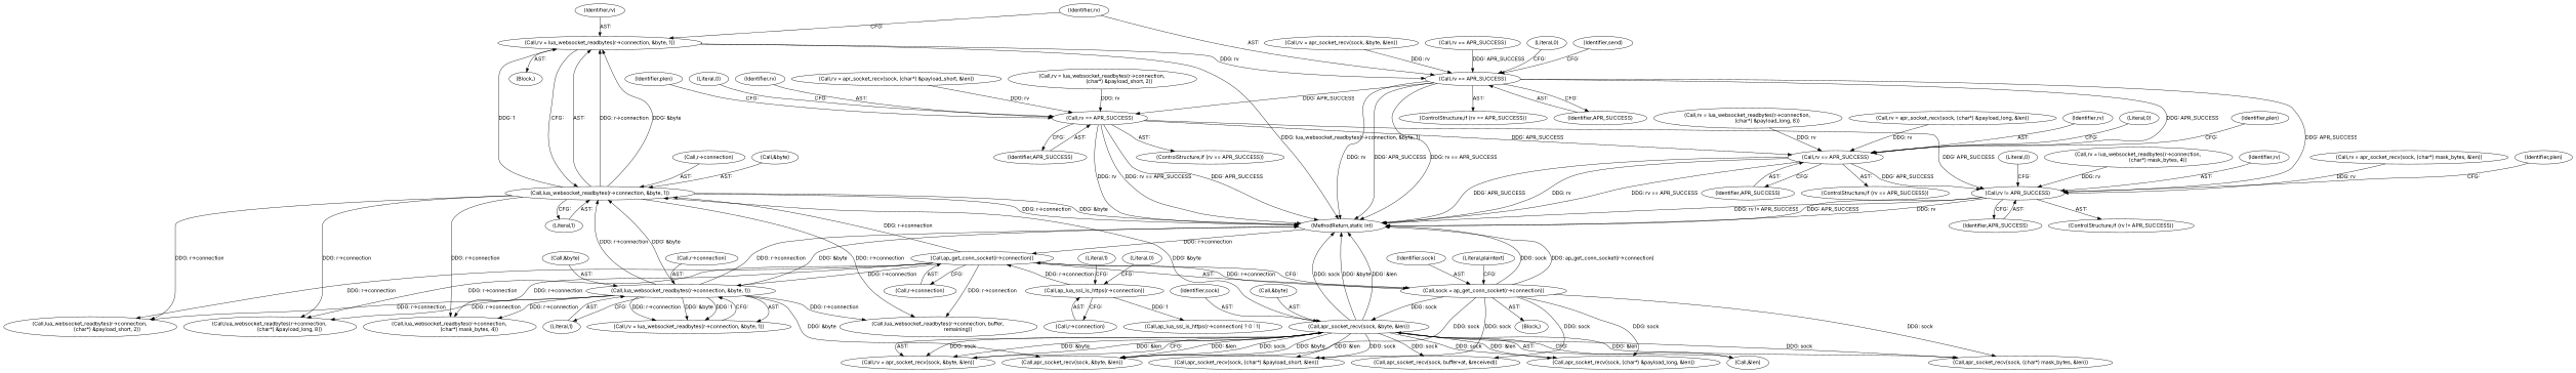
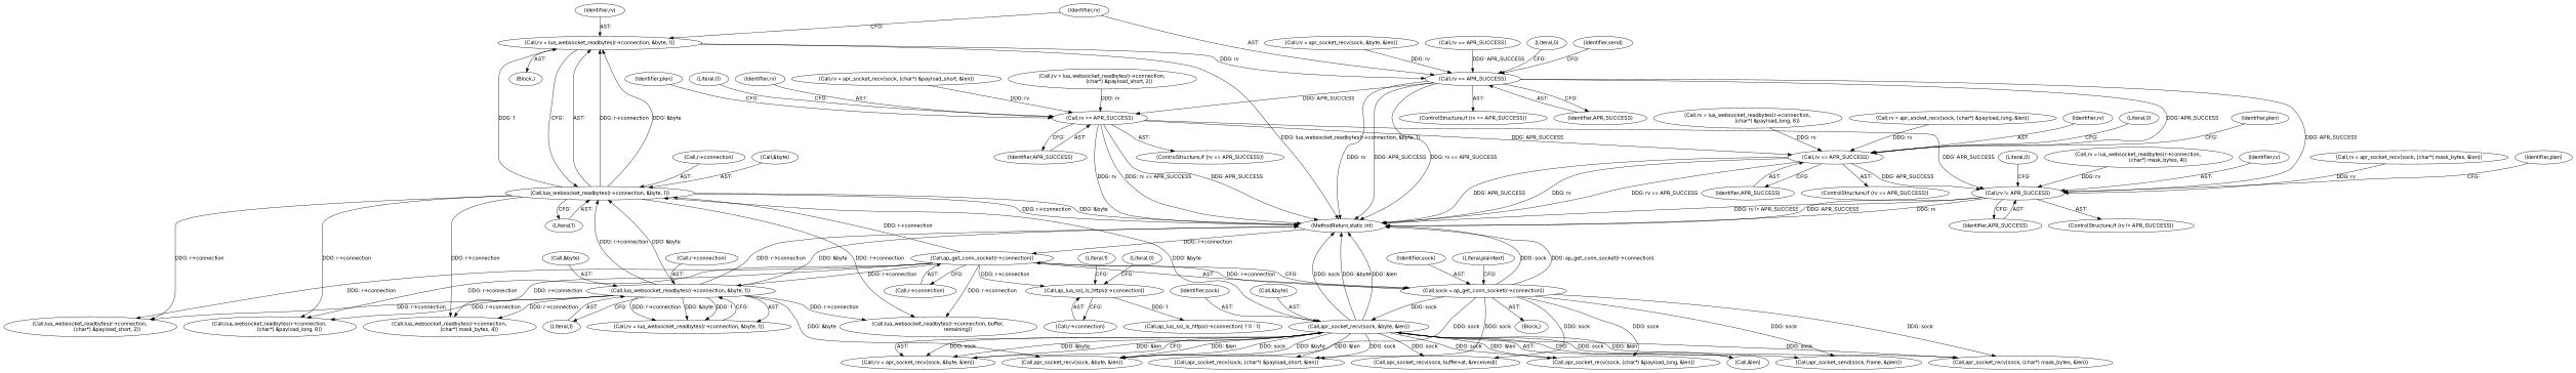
  digraph {
    fontname=Inter
    node [fontname=Inter]
    edge [fontname=Inter]
    n1 [label="(Call,rv = lua_websocket_readbytes(r->connection, &byte, 1))"]
    n2 [label="(Call,lua_websocket_readbytes(r->connection, &byte, 1))"]
    n3 [label="(Call,rv == APR_SUCCESS)"]
    n4 [label="(Block,)"]
    n5 [label="(MethodReturn,static int)"]
    n6 [label="(Call,lua_websocket_readbytes(r->connection, buffer, \n                            remaining))"]
    n7 [label="(Call,lua_websocket_readbytes(r->connection, \n                            (char*) &payload_long, 8))"]
    n8 [label="(Call,lua_websocket_readbytes(r->connection, \n                            (char*) mask_bytes, 4))"]
    n9 [label="(Literal,1)"]
    n10 [label="(Call,lua_websocket_readbytes(r->connection, \n                        (char*) &payload_short, 2))"]
    n11 [label="(Call,rv == APR_SUCCESS)"]
    n12 [label="(Call,rv == APR_SUCCESS)"]
    n13 [label="(Call,rv != APR_SUCCESS)"]
    n14 [label="(ControlStructure,if (rv == APR_SUCCESS))"]
    n15 [label="(Identifier,APR_SUCCESS)"]
    n16 [label="(Call,ap_get_conn_socket(r->connection))"]
    n17 [label="(Call,lua_websocket_readbytes(r->connection, &byte, 1))"]
    n18 [label="(Call,sock = ap_get_conn_socket(r->connection))"]
    n19 [label="(Call,r->connection)"]
    n20 [label="(Call,rv = lua_websocket_readbytes(r->connection, &byte, 1))"]
    n21 [label="(Call,apr_socket_recv(sock, &byte, &len))"]
    n22 [label="(Literal,1)"]
    n23 [label="(Call,apr_socket_recv(sock, &byte, &len))"]
    n24 [label="(Call,apr_socket_recv(sock, buffer+at, &received))"]
+   n25 [label="(Call,apr_socket_send(sock, frame, &plen))"]
    n26 [label="(Call,apr_socket_recv(sock, (char*) &payload_short, &len))"]
    n27 [label="(Call,apr_socket_recv(sock, (char*) &payload_long, &len))"]
    n28 [label="(Call,apr_socket_recv(sock, (char*) mask_bytes, &len))"]
    n29 [label="(Block,)"]
    n30 [label="(Call,ap_lua_ssl_is_https(r->connection))"]
    n31 [label="(Call,ap_lua_ssl_is_https(r->connection) ? 0 : 1)"]
    n32 [label="(Call,r->connection)"]
    n33 [label="(Call,&len)"]
    n34 [label="(Call,rv = apr_socket_recv(sock, &byte, &len))"]
    n35 [label="(Identifier,APR_SUCCESS)"]
    n36 [label="(ControlStructure,if (rv == APR_SUCCESS))"]
    n37 [label="(Identifier,APR_SUCCESS)"]
    n38 [label="(ControlStructure,if (rv == APR_SUCCESS))"]
    n39 [label="(Identifier,APR_SUCCESS)"]
    n40 [label="(ControlStructure,if (rv != APR_SUCCESS))"]
    n41 [label="(Identifier,rv)"]
    n42 [label="(Identifier,rv)"]
    n43 [label="(Call,rv = apr_socket_recv(sock, (char*) mask_bytes, &len))"]
    n44 [label="(Identifier,rv)"]
    n45 [label="(Call,rv = apr_socket_recv(sock, &byte, &len))"]
    n46 [label="(Literal,1)"]
    n47 [label="(Call,rv = apr_socket_recv(sock, (char*) &payload_short, &len))"]
    n48 [label="(Call,rv = lua_websocket_readbytes(r->connection, \n                            (char*) &payload_long, 8))"]
    n49 [label="(Call,rv == APR_SUCCESS)"]
    n50 [label="(Identifier,sock)"]
    n51 [label="(Call,rv = lua_websocket_readbytes(r->connection, \n                        (char*) &payload_short, 2))"]
    n52 [label="(Identifier,plen)"]
    n53 [label="(Call,r->connection)"]
    n54 [label="(Identifier,plen)"]
    n55 [label="(Call,&byte)"]
    n56 [label="(Call,rv = apr_socket_recv(sock, (char*) &payload_long, &len))"]
    n57 [label="(Literal,0)"]
    n58 [label="(Call,&byte)"]
    n59 [label="(Literal,0)"]
    n60 [label="(Call,r->connection)"]
    n61 [label="(Call,rv = lua_websocket_readbytes(r->connection, \n                            (char*) mask_bytes, 4))"]
    n62 [label="(Literal,0)"]
    n63 [label="(Literal,plaintext)"]
    n64 [label="(Call,&byte)"]
    n65 [label="(Identifier,rv)"]
    n66 [label="(Literal,0)"]
    n67 [label="(Identifier,sock)"]
    n68 [label="(Identifier,rv)"]
    n69 [label="(Literal,0)"]
    n70 [label="(Identifier,plen)"]
    n71 [label="(Identifier,send)"]
    n1 -> n2 [label="CFG: "]
    n1 -> n3 [label="DDG: rv"]
    n1 -> n4 [label="AST: "]
    n1 -> n5 [label="DDG: lua_websocket_readbytes(r->connection, &byte, 1)"]
    n2 -> n1 [label="AST: "]
    n2 -> n1 [label="DDG: r->connection"]
    n2 -> n1 [label="DDG: &byte"]
    n2 -> n1 [label="DDG: 1"]
    n2 -> n5 [label="DDG: r->connection"]
    n2 -> n5 [label="DDG: &byte"]
    n2 -> n6 [label="DDG: r->connection"]
    n2 -> n7 [label="DDG: r->connection"]
    n2 -> n8 [label="DDG: r->connection"]
    n2 -> n9 [label="CFG: "]
    n2 -> n10 [label="DDG: r->connection"]
    n3 -> n5 [label="DDG: rv"]
    n3 -> n5 [label="DDG: APR_SUCCESS"]
    n3 -> n5 [label="DDG: rv == APR_SUCCESS"]
    n3 -> n11 [label="DDG: APR_SUCCESS"]
    n3 -> n12 [label="DDG: APR_SUCCESS"]
    n3 -> n13 [label="DDG: APR_SUCCESS"]
    n3 -> n14 [label="AST: "]
    n3 -> n15 [label="CFG: "]
    n5 -> n16 [label="DDG: r->connection"]
    n9 -> n2 [label="AST: "]
    n11 -> n5 [label="DDG: rv"]
    n11 -> n5 [label="DDG: rv == APR_SUCCESS"]
    n11 -> n5 [label="DDG: APR_SUCCESS"]
    n11 -> n12 [label="DDG: APR_SUCCESS"]
    n11 -> n13 [label="DDG: APR_SUCCESS"]
    n11 -> n35 [label="CFG: "]
    n11 -> n36 [label="AST: "]
    n12 -> n5 [label="DDG: rv"]
    n12 -> n5 [label="DDG: rv == APR_SUCCESS"]
    n12 -> n5 [label="DDG: APR_SUCCESS"]
    n12 -> n13 [label="DDG: APR_SUCCESS"]
    n12 -> n37 [label="CFG: "]
    n12 -> n38 [label="AST: "]
    n13 -> n5 [label="DDG: rv"]
    n13 -> n5 [label="DDG: rv != APR_SUCCESS"]
    n13 -> n5 [label="DDG: APR_SUCCESS"]
    n13 -> n39 [label="CFG: "]
    n13 -> n40 [label="AST: "]
    n15 -> n3 [label="AST: "]
    n16 -> n2 [label="DDG: r->connection"]
    n16 -> n6 [label="DDG: r->connection"]
    n16 -> n7 [label="DDG: r->connection"]
    n16 -> n8 [label="DDG: r->connection"]
    n16 -> n10 [label="DDG: r->connection"]
    n16 -> n17 [label="DDG: r->connection"]
    n16 -> n18 [label="AST: "]
    n16 -> n18 [label="DDG: r->connection"]
    n16 -> n19 [label="CFG: "]
    n17 -> n2 [label="DDG: r->connection"]
    n17 -> n2 [label="DDG: &byte"]
    n17 -> n5 [label="DDG: r->connection"]
    n17 -> n5 [label="DDG: &byte"]
    n17 -> n6 [label="DDG: r->connection"]
    n17 -> n7 [label="DDG: r->connection"]
    n17 -> n8 [label="DDG: r->connection"]
    n17 -> n10 [label="DDG: r->connection"]
    n17 -> n20 [label="AST: "]
    n17 -> n20 [label="DDG: r->connection"]
    n17 -> n20 [label="DDG: &byte"]
    n17 -> n20 [label="DDG: 1"]
    n17 -> n21 [label="DDG: &byte"]
    n17 -> n22 [label="CFG: "]
    n18 -> n5 [label="DDG: sock"]
    n18 -> n5 [label="DDG: ap_get_conn_socket(r->connection)"]
    n18 -> n16 [label="CFG: "]
    n18 -> n21 [label="DDG: sock"]
    n18 -> n23 [label="DDG: sock"]
    n18 -> n24 [label="DDG: sock"]
+   n18 -> n25 [label="DDG: sock"]
    n18 -> n26 [label="DDG: sock"]
    n18 -> n27 [label="DDG: sock"]
    n18 -> n28 [label="DDG: sock"]
    n18 -> n29 [label="AST: "]
    n19 -> n16 [label="AST: "]
    n20 -> n17 [label="CFG: "]
    n22 -> n17 [label="AST: "]
    n23 -> n2 [label="DDG: &byte"]
    n23 -> n5 [label="DDG: &byte"]
    n23 -> n5 [label="DDG: &len"]
    n23 -> n5 [label="DDG: sock"]
    n23 -> n21 [label="DDG: sock"]
    n23 -> n21 [label="DDG: &byte"]
    n23 -> n21 [label="DDG: &len"]
    n23 -> n24 [label="DDG: sock"]
+   n23 -> n25 [label="DDG: sock"]
    n23 -> n26 [label="DDG: sock"]
    n23 -> n26 [label="DDG: &len"]
    n23 -> n27 [label="DDG: sock"]
    n23 -> n27 [label="DDG: &len"]
    n23 -> n28 [label="DDG: sock"]
    n23 -> n28 [label="DDG: &len"]
    n23 -> n33 [label="CFG: "]
    n23 -> n34 [label="AST: "]
    n23 -> n34 [label="DDG: sock"]
    n23 -> n34 [label="DDG: &byte"]
    n23 -> n34 [label="DDG: &len"]
-   n30 -> n16 [label="DDG: r->connection"]
+   n16 -> n30 [label="DDG: r->connection"]
    n30 -> n31 [label="DDG: 1"]
    n30 -> n32 [label="CFG: "]
    n32 -> n30 [label="AST: "]
    n33 -> n23 [label="AST: "]
    n34 -> n23 [label="CFG: "]
    n35 -> n11 [label="AST: "]
    n37 -> n12 [label="AST: "]
    n39 -> n13 [label="AST: "]
    n41 -> n11 [label="AST: "]
    n42 -> n13 [label="AST: "]
    n43 -> n13 [label="DDG: rv"]
    n44 -> n1 [label="CFG: "]
    n44 -> n3 [label="AST: "]
    n45 -> n3 [label="DDG: rv"]
    n46 -> n30 [label="CFG: "]
    n47 -> n11 [label="DDG: rv"]
    n48 -> n12 [label="DDG: rv"]
    n49 -> n3 [label="DDG: APR_SUCCESS"]
    n50 -> n18 [label="AST: "]
    n51 -> n11 [label="DDG: rv"]
    n52 -> n13 [label="CFG: "]
    n53 -> n2 [label="AST: "]
    n54 -> n11 [label="CFG: "]
    n55 -> n23 [label="AST: "]
    n56 -> n12 [label="DDG: rv"]
    n57 -> n13 [label="CFG: "]
    n58 -> n17 [label="AST: "]
    n59 -> n30 [label="CFG: "]
    n60 -> n17 [label="AST: "]
    n61 -> n13 [label="DDG: rv"]
    n62 -> n3 [label="CFG: "]
    n63 -> n18 [label="CFG: "]
    n64 -> n2 [label="AST: "]
    n65 -> n12 [label="AST: "]
    n66 -> n12 [label="CFG: "]
    n67 -> n23 [label="AST: "]
    n68 -> n1 [label="AST: "]
    n69 -> n11 [label="CFG: "]
    n70 -> n12 [label="CFG: "]
    n71 -> n3 [label="CFG: "]
  }
